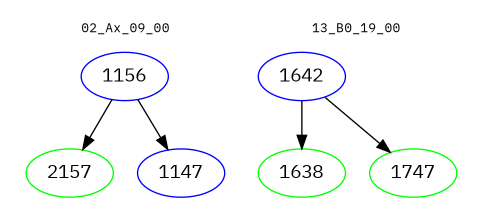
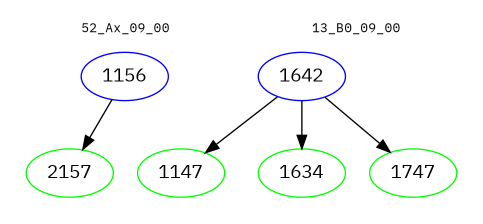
  digraph {
    fontname="IBM Plex Mono"
    node [color=green fontname="IBM Plex Mono"]
    edge [color=black fontname="IBM Plex Mono"]
    n1 [color=blue label=1156]
-   n2 [color=blue label=1147]
+   n2 [label=1147]
    n3 [label=2157]
    n4 [color=blue label=1642]
-   n5 [label=1638]
+   n5 [label=1634]
    n6 [label=1747]
    subgraph cluster_1 {
      color=white
      fontsize=10
-     label="02_Ax_09_00"
+     label="52_Ax_09_00"
      n1
      n2
      n3
    }
    subgraph cluster_2 {
      color=white
      fontsize=10
-     label="13_B0_19_00"
+     label="13_B0_09_00"
      n4
      n5
      n6
    }
-   n1 -> n2
+   n4 -> n2
    n1 -> n3
    n4 -> n5
    n4 -> n6
  }
